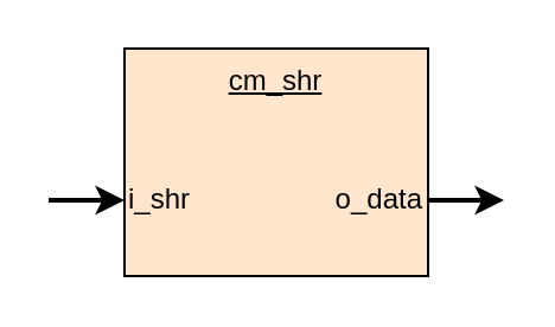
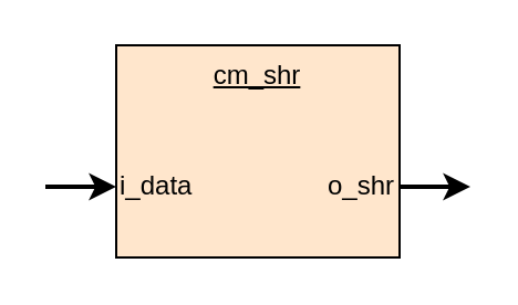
  <mxCell id="0" />
  <mxCell id="1" parent="0" />
  <mxCell id="2" value="cm_shr" style="rounded=0;whiteSpace=wrap;html=1;verticalAlign=top;fontStyle=4;fillColor=#ffe6cc;" parent="1" vertex="1"><mxGeometry x="52" y="20" width="128" height="96" as="geometry" /></mxCell>
  <mxCell id="3" style="edgeStyle=orthogonalEdgeStyle;rounded=0;orthogonalLoop=1;jettySize=auto;html=1;entryX=0;entryY=0.5;entryDx=0;entryDy=0;strokeWidth=2;" parent="1" target="4" edge="1"><mxGeometry relative="1" as="geometry"><mxPoint x="20" y="84" as="sourcePoint" /></mxGeometry></mxCell>
- <mxCell id="4" value="i_shr" style="text;html=1;strokeColor=none;fillColor=none;align=left;verticalAlign=middle;whiteSpace=wrap;rounded=0;" parent="1" vertex="1"><mxGeometry x="52" y="68" width="64" height="32" as="geometry" /></mxCell>
+ <mxCell id="4" value="i_data" style="text;html=1;strokeColor=none;fillColor=none;align=left;verticalAlign=middle;whiteSpace=wrap;rounded=0;" parent="1" vertex="1"><mxGeometry x="52" y="68" width="64" height="32" as="geometry" /></mxCell>
  <mxCell id="5" style="edgeStyle=orthogonalEdgeStyle;rounded=0;orthogonalLoop=1;jettySize=auto;html=1;exitX=1;exitY=0.5;exitDx=0;exitDy=0;strokeWidth=2;" parent="1" source="6" edge="1"><mxGeometry relative="1" as="geometry"><mxPoint x="212" y="84" as="targetPoint" /></mxGeometry></mxCell>
- <mxCell id="6" value="o_data" style="text;html=1;strokeColor=none;fillColor=none;align=right;verticalAlign=middle;whiteSpace=wrap;rounded=0;" parent="1" vertex="1"><mxGeometry x="116" y="68" width="64" height="32" as="geometry" /></mxCell>
+ <mxCell id="6" value="o_shr" style="text;html=1;strokeColor=none;fillColor=none;align=right;verticalAlign=middle;whiteSpace=wrap;rounded=0;" parent="1" vertex="1"><mxGeometry x="116" y="68" width="64" height="32" as="geometry" /></mxCell>
